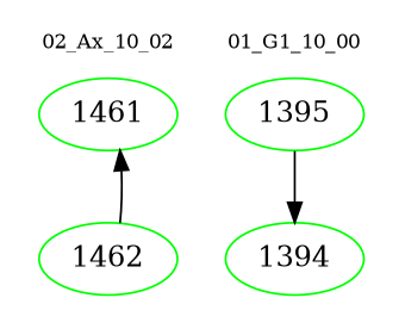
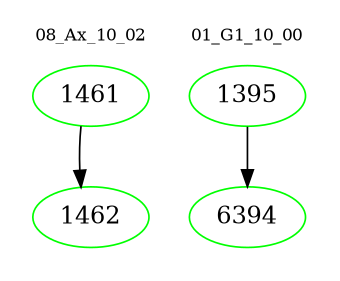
  digraph {
    node [color=green]
    edge [color=black]
    n1 [label=1461]
    n2 [label=1462]
    n3 [label=1395]
-   n4 [label=1394]
+   n4 [label=6394]
    subgraph cluster_1 {
      color=white
      fontsize=10
-     label="02_Ax_10_02"
+     label="08_Ax_10_02"
      n1
      n2
    }
    subgraph cluster_2 {
      color=white
      fontsize=10
      label="01_G1_10_00"
      n3
      n4
    }
-   n2 -> n1
+   n1 -> n2
    n3 -> n4
  }
